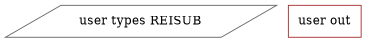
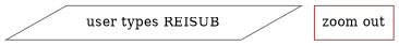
  strict digraph {
    compound=true
    n1 [color=gray40 label="user types REISUB" shape=parallelogram]
-   "zoom out" [color=brown shape=box label="user out"]
+   "zoom out" [color=brown shape=box]
  }
